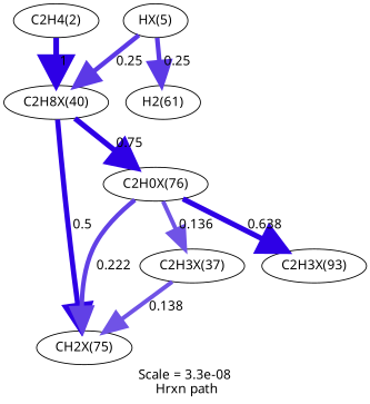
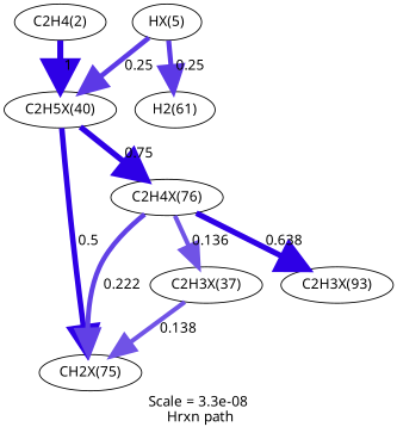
  digraph {
    fontname="Noto Sans"
    label="Scale = 3.3e-08\l Hrxn path"
    node [fontname="Noto Sans"]
    edge [arrowsize=2.25 color="0.7, 0.638, 0.9" fontname="Noto Sans" style="setlinewidth(4.51)"]
    n1 [label="C2H4(2)"]
-   n2 [label="C2H8X(40)"]
+   n2 [label="C2H5X(40)"]
    n3 [label="CH2X(75)"]
-   n4 [label="C2H0X(76)"]
+   n4 [label="C2H4X(76)"]
    n5 [label="C2H3X(37)"]
    n6 [label="C2H3X(93)"]
    n7 [label="HX(5)"]
    n8 [label="H2(61)"]
    n1 -> n2 [arrowsize=3 color="0.7, 1.5, 0.9" label=" 1" style="setlinewidth(6)"]
    n2 -> n3 [arrowsize=2.74 color="0.7, 1, 0.9" label=" 0.5" style="setlinewidth(5.48)"]
    n2 -> n4 [arrowsize=2.89 color="0.7, 1.25, 0.9" label=" 0.75" style="setlinewidth(5.78)"]
    n4 -> n3 [arrowsize=2.43 color="0.7, 0.722, 0.9" label=" 0.222" style="setlinewidth(4.86)"]
    n4 -> n5 [label=" 0.136"]
    n4 -> n6 [arrowsize=2.83 color="0.7, 1.14, 0.9" label=" 0.638" style="setlinewidth(5.66)"]
    n5 -> n3 [label=" 0.138"]
    n7 -> n2 [arrowsize=2.48 color="0.7, 0.75, 0.9" label=" 0.25" style="setlinewidth(4.95)"]
    n7 -> n8 [arrowsize=2.48 color="0.7, 0.75, 0.9" label=" 0.25" style="setlinewidth(4.95)"]
  }
